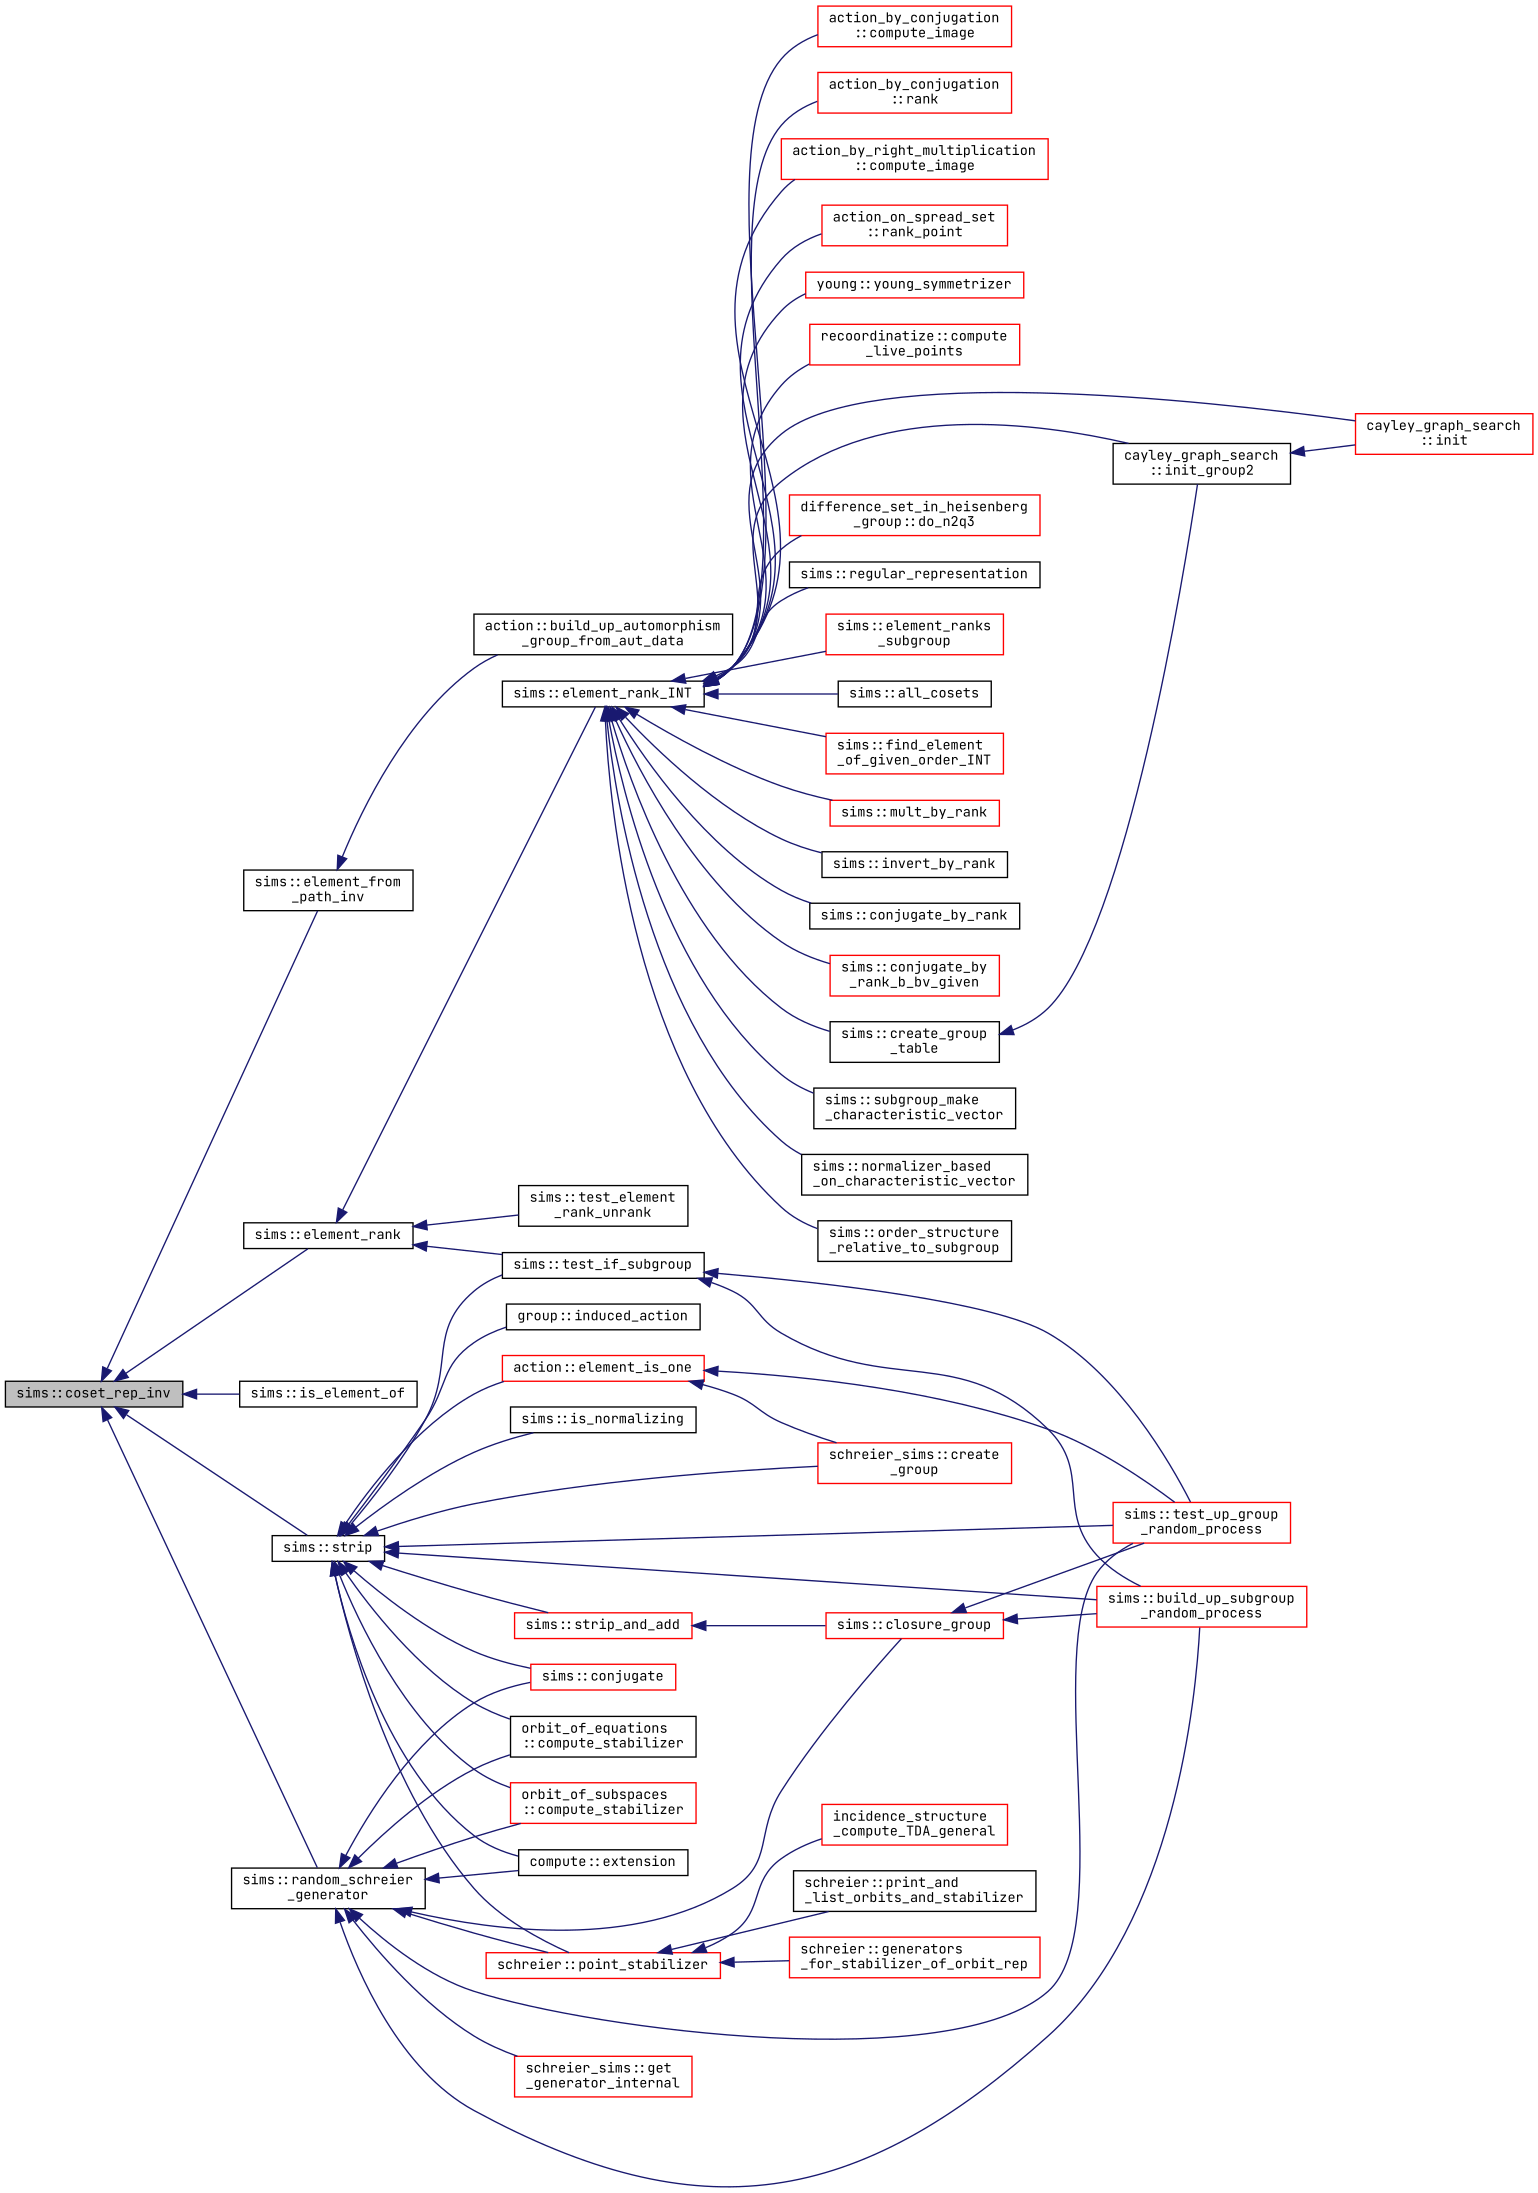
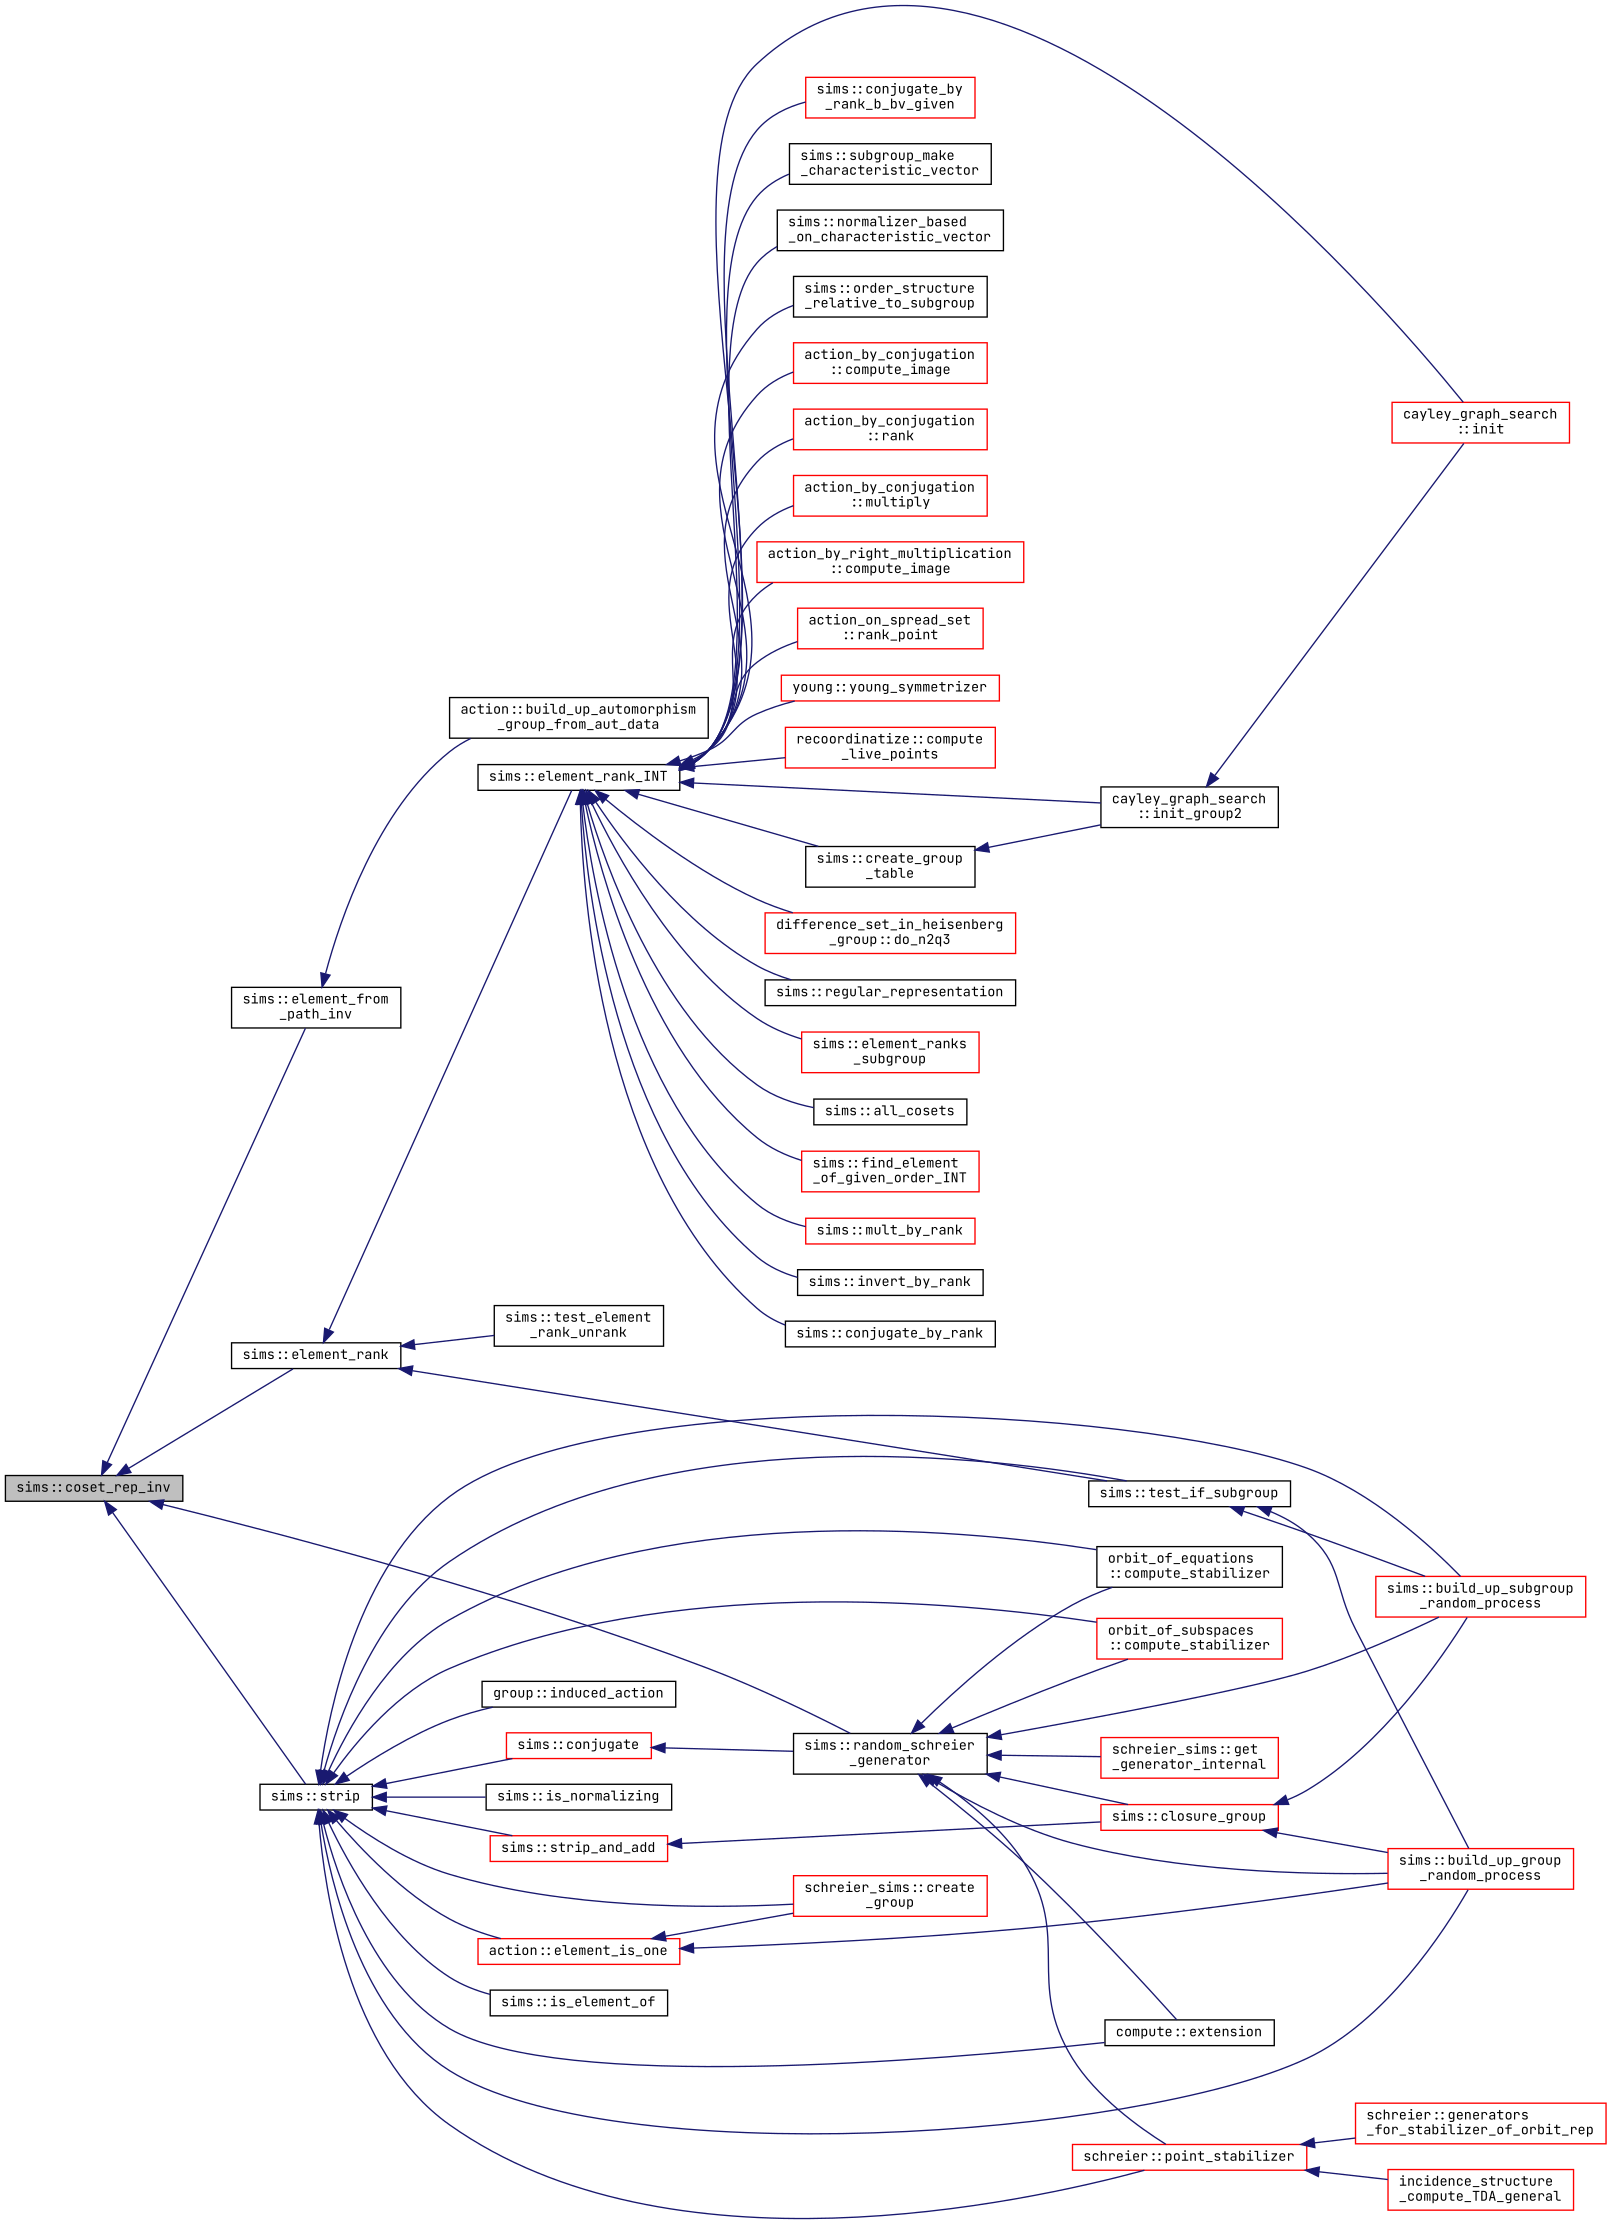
  digraph {
    fontname="JetBrains Mono"
    rankdir=LR
    node [color=red fillcolor=white fontname="JetBrains Mono" fontsize=10 shape=record style=filled]
    edge [color=midnightblue dir=back fontname="JetBrains Mono" fontsize=10 labelfontname=Helvetica labelfontsize=10 style=solid]
    n1 [color=black fillcolor=grey75 fontcolor=black height=0.2 label="sims::coset_rep_inv" width=0.4]
    n2 [color=black height=0.2 label="sims::element_from\l_path_inv" width=0.4]
    n3 [color=black height=0.2 label="sims::element_rank" width=0.4]
    n4 [color=black height=0.2 label="sims::is_element_of" width=0.4]
    n5 [color=black height=0.2 label="sims::strip" width=0.4]
    n6 [color=black height=0.2 label="sims::random_schreier\l_generator" width=0.4]
    n7 [color=black height=0.2 label="action::build_up_automorphism\l_group_from_aut_data" width=0.4]
    n8 [color=black height=0.2 label="sims::element_rank_INT" width=0.4]
    n9 [color=black height=0.2 label="sims::test_element\l_rank_unrank" width=0.4]
    n10 [color=black height=0.2 label="sims::test_if_subgroup" width=0.4]
-   n11 [height=0.2 label="sims::test_up_group\l_random_process" width=0.4]
+   n11 [height=0.2 label="sims::build_up_group\l_random_process" width=0.4]
    n12 [height=0.2 label="sims::build_up_subgroup\l_random_process" width=0.4]
    n13 [height=0.2 label="schreier::point_stabilizer" width=0.4]
    n14 [color=black height=0.2 label="group::induced_action" width=0.4]
    n15 [color=black height=0.2 label="compute::extension" width=0.4]
    n16 [height=0.2 label="action::element_is_one" width=0.4]
    n17 [height=0.2 label="schreier_sims::create\l_group" width=0.4]
    n18 [height=0.2 label="sims::strip_and_add" width=0.4]
    n19 [height=0.2 label="sims::conjugate" width=0.4]
    n20 [color=black height=0.2 label="sims::is_normalizing" width=0.4]
    n21 [color=black height=0.2 label="orbit_of_equations\l::compute_stabilizer" width=0.4]
    n22 [height=0.2 label="orbit_of_subspaces\l::compute_stabilizer" width=0.4]
    n23 [height=0.2 label="sims::closure_group" width=0.4]
    n24 [height=0.2 label="schreier_sims::get\l_generator_internal" width=0.4]
    n25 [height=0.2 label="cayley_graph_search\l::init" width=0.4]
    n26 [color=black height=0.2 label="cayley_graph_search\l::init_group2" width=0.4]
    n27 [height=0.2 label="difference_set_in_heisenberg\l_group::do_n2q3" width=0.4]
    n28 [color=black height=0.2 label="sims::regular_representation" width=0.4]
    n29 [height=0.2 label="sims::element_ranks\l_subgroup" width=0.4]
    n30 [color=black height=0.2 label="sims::all_cosets" width=0.4]
    n31 [height=0.2 label="sims::find_element\l_of_given_order_INT" width=0.4]
    n32 [height=0.2 label="sims::mult_by_rank" width=0.4]
    n33 [color=black height=0.2 label="sims::invert_by_rank" width=0.4]
    n34 [color=black height=0.2 label="sims::conjugate_by_rank" width=0.4]
    n35 [height=0.2 label="sims::conjugate_by\l_rank_b_bv_given" width=0.4]
    n36 [color=black height=0.2 label="sims::create_group\l_table" width=0.4]
    n37 [color=black height=0.2 label="sims::subgroup_make\l_characteristic_vector" width=0.4]
    n38 [color=black height=0.2 label="sims::normalizer_based\l_on_characteristic_vector" width=0.4]
    n39 [color=black height=0.2 label="sims::order_structure\l_relative_to_subgroup" width=0.4]
    n40 [height=0.2 label="action_by_conjugation\l::compute_image" width=0.4]
    n41 [height=0.2 label="action_by_conjugation\l::rank" width=0.4]
+   n42 [height=0.2 label="action_by_conjugation\l::multiply" width=0.4]
    n43 [height=0.2 label="action_by_right_multiplication\l::compute_image" width=0.4]
    n44 [height=0.2 label="action_on_spread_set\l::rank_point" width=0.4]
    n45 [height=0.2 label="young::young_symmetrizer" width=0.4]
    n46 [height=0.2 label="recoordinatize::compute\l_live_points" width=0.4]
    n47 [height=0.2 label="incidence_structure\l_compute_TDA_general" width=0.4]
-   n48 [color=black height=0.2 label="schreier::print_and\l_list_orbits_and_stabilizer" width=0.4]
    n49 [height=0.2 label="schreier::generators\l_for_stabilizer_of_orbit_rep" width=0.4]
    n1 -> n2
    n1 -> n3
-   n1 -> n4
+   n5 -> n4
    n1 -> n5
    n1 -> n6
    n2 -> n7
    n3 -> n8
    n3 -> n9
    n3 -> n10
    n5 -> n10
    n5 -> n11
    n5 -> n12
    n5 -> n13
    n5 -> n14
    n5 -> n15
    n5 -> n16
    n5 -> n17
    n5 -> n18
    n5 -> n19
    n5 -> n20
    n5 -> n21
    n5 -> n22
    n6 -> n11
    n6 -> n12
    n6 -> n13
    n6 -> n15
-   n6 -> n19
+   n19 -> n6
    n6 -> n21
    n6 -> n22
    n6 -> n23
    n6 -> n24
    n8 -> n25
    n8 -> n26
    n8 -> n27
    n8 -> n28
    n8 -> n29
    n8 -> n30
    n8 -> n31
    n8 -> n32
    n8 -> n33
    n8 -> n34
    n8 -> n35
    n8 -> n36
    n8 -> n37
    n8 -> n38
    n8 -> n39
    n8 -> n40
    n8 -> n41
+   n8 -> n42
    n8 -> n43
    n8 -> n44
    n8 -> n45
    n8 -> n46
    n10 -> n11
    n10 -> n12
    n13 -> n47
-   n13 -> n48
    n13 -> n49
    n16 -> n11
    n16 -> n17
    n18 -> n23
    n23 -> n11
    n23 -> n12
    n26 -> n25
    n36 -> n26
  }
